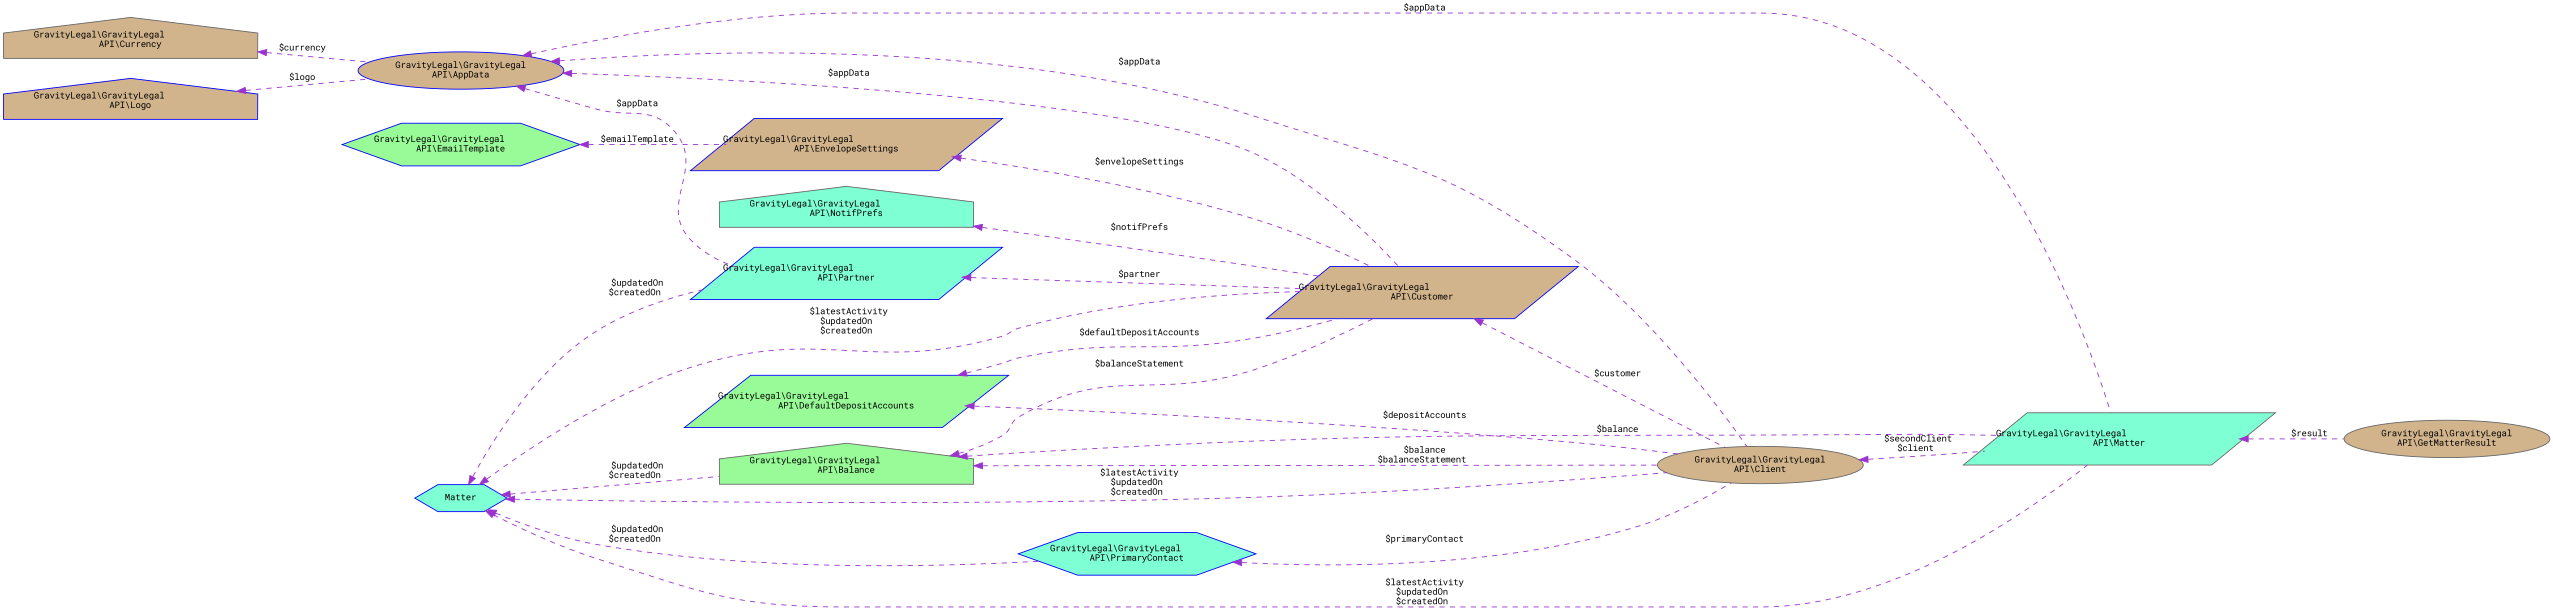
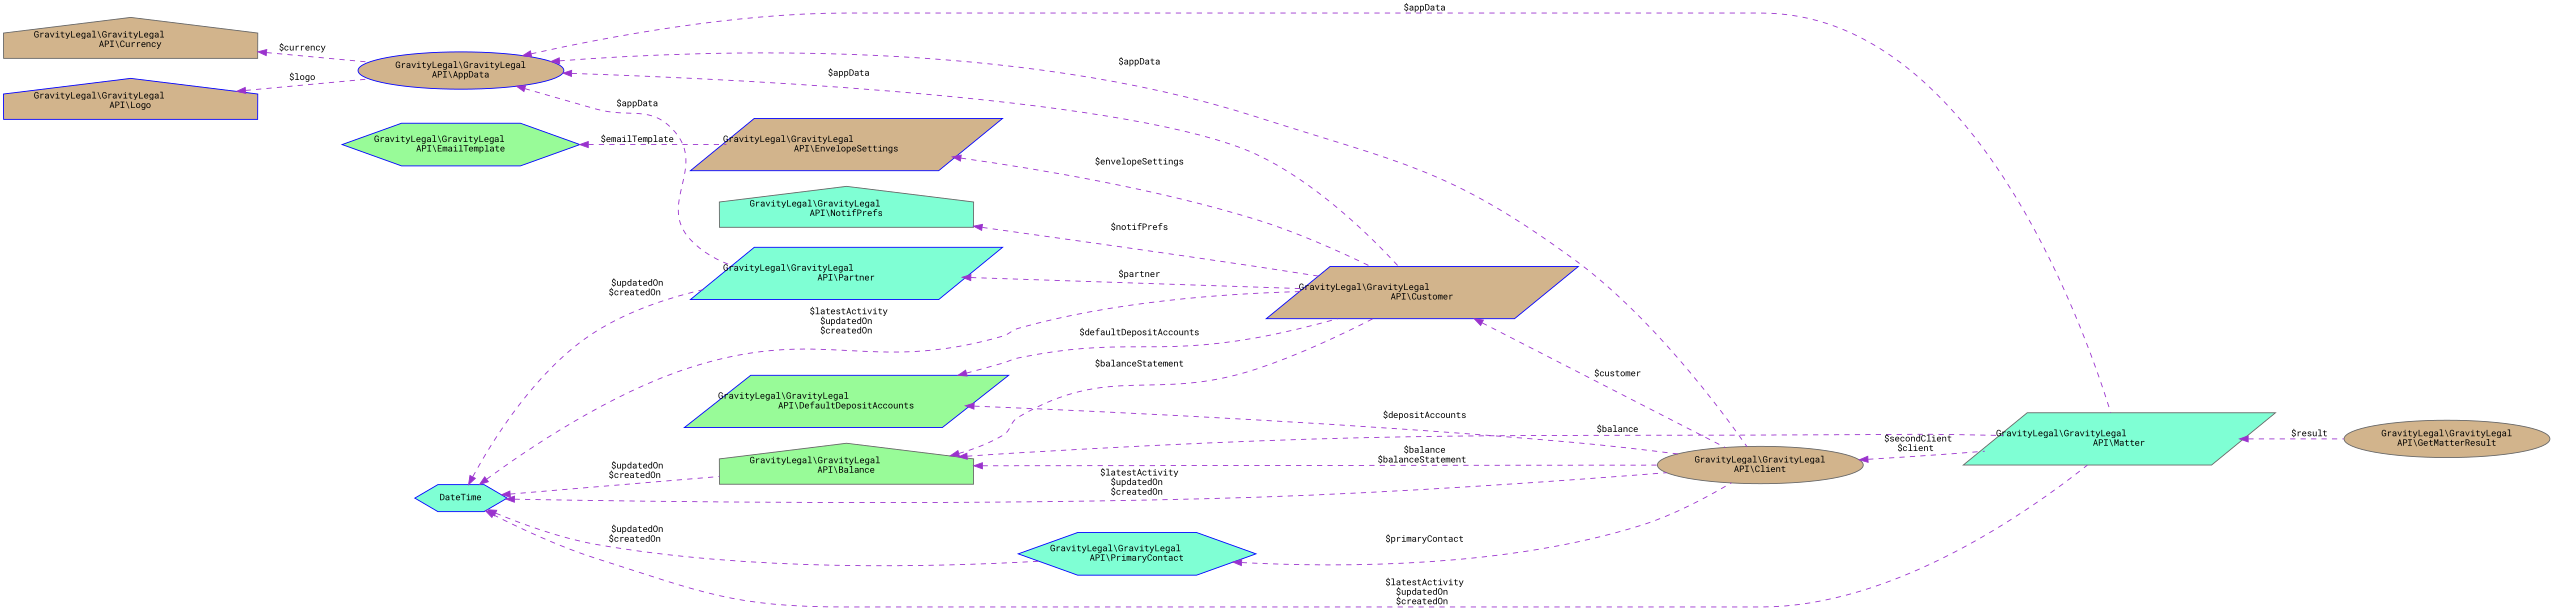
  digraph {
    rankdir=LR
    fontname="Roboto Mono"
    node [color=blue fillcolor=tan fontname="Roboto Mono" fontsize=10 shape=parallelogram style=filled]
    edge [color=darkorchid3 dir=back fontname="Roboto Mono" fontsize=10 labelfontname=Helvetica labelfontsize=10 style=dashed]
    n1 [color=gray40 fontcolor=black height=0.2 label="GravityLegal\\GravityLegal\lAPI\\GetMatterResult" shape=ellipse width=0.4]
    n2 [color=gray40 fillcolor=aquamarine height=0.2 label="GravityLegal\\GravityLegal\lAPI\\Matter" width=0.4]
-   n3 [fillcolor=aquamarine height=0.2 label=Matter shape=hexagon width=0.4]
+   n3 [fillcolor=aquamarine height=0.2 label=DateTime shape=hexagon width=0.4]
    n4 [color=gray40 fillcolor=palegreen height=0.2 label="GravityLegal\\GravityLegal\lAPI\\Balance" shape=house width=0.4]
    n5 [color=gray40 height=0.2 label="GravityLegal\\GravityLegal\lAPI\\Client" shape=ellipse width=0.4]
    n6 [fillcolor=aquamarine height=0.2 label="GravityLegal\\GravityLegal\lAPI\\PrimaryContact" shape=hexagon width=0.4]
    n7 [height=0.2 label="GravityLegal\\GravityLegal\lAPI\\Customer" width=0.4]
    n8 [fillcolor=aquamarine height=0.2 label="GravityLegal\\GravityLegal\lAPI\\Partner" width=0.4]
    n9 [height=0.2 label="GravityLegal\\GravityLegal\lAPI\\AppData" shape=ellipse width=0.4]
    n10 [color=gray40 height=0.2 label="GravityLegal\\GravityLegal\lAPI\\Currency" shape=house width=0.4]
    n11 [height=0.2 label="GravityLegal\\GravityLegal\lAPI\\Logo" shape=house width=0.4]
    n12 [fillcolor=palegreen height=0.2 label="GravityLegal\\GravityLegal\lAPI\\DefaultDepositAccounts" width=0.4]
    Node12 [color=gray40 fillcolor=aquamarine height=0.2 label="GravityLegal\\GravityLegal\lAPI\\NotifPrefs" shape=house width=0.4]
    n14 [height=0.2 label="GravityLegal\\GravityLegal\lAPI\\EnvelopeSettings" width=0.4]
    n15 [fillcolor=palegreen height=0.2 label="GravityLegal\\GravityLegal\lAPI\\EmailTemplate" shape=hexagon width=0.4]
    n2 -> n1 [label=" $result"]
    n3 -> n2 [label=" $latestActivity\n$updatedOn\n$createdOn"]
    n3 -> n4 [label=" $updatedOn\n$createdOn"]
    n3 -> n5 [label=" $latestActivity\n$updatedOn\n$createdOn"]
    n3 -> n6 [label=" $updatedOn\n$createdOn"]
    n3 -> n7 [label=" $latestActivity\n$updatedOn\n$createdOn"]
    n3 -> n8 [label=" $updatedOn\n$createdOn"]
    n4 -> n2 [label=" $balance"]
    n4 -> n5 [label=" $balance\n$balanceStatement"]
    n4 -> n7 [label=" $balanceStatement"]
    n5 -> n2 [label=" $secondClient\n$client"]
    n6 -> n5 [label=" $primaryContact"]
    n7 -> n5 [label=" $customer"]
    n8 -> n7 [label=" $partner"]
    n9 -> n2 [label=" $appData"]
    n9 -> n5 [label=" $appData"]
    n9 -> n7 [label=" $appData"]
    n9 -> n8 [label=" $appData"]
    n10 -> n9 [label=" $currency"]
    n11 -> n9 [label=" $logo"]
    n12 -> n5 [label=" $depositAccounts"]
    n12 -> n7 [label=" $defaultDepositAccounts"]
    Node12 -> n7 [label=" $notifPrefs"]
    n14 -> n7 [label=" $envelopeSettings"]
    n15 -> n14 [label=" $emailTemplate"]
  }
